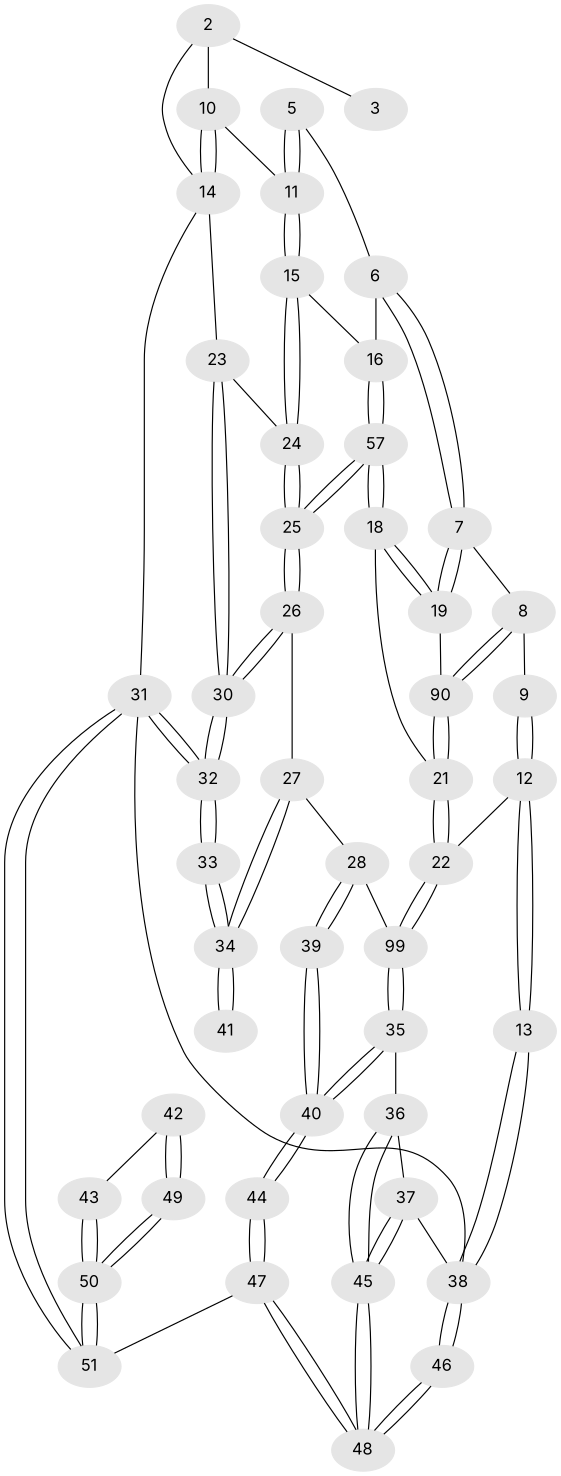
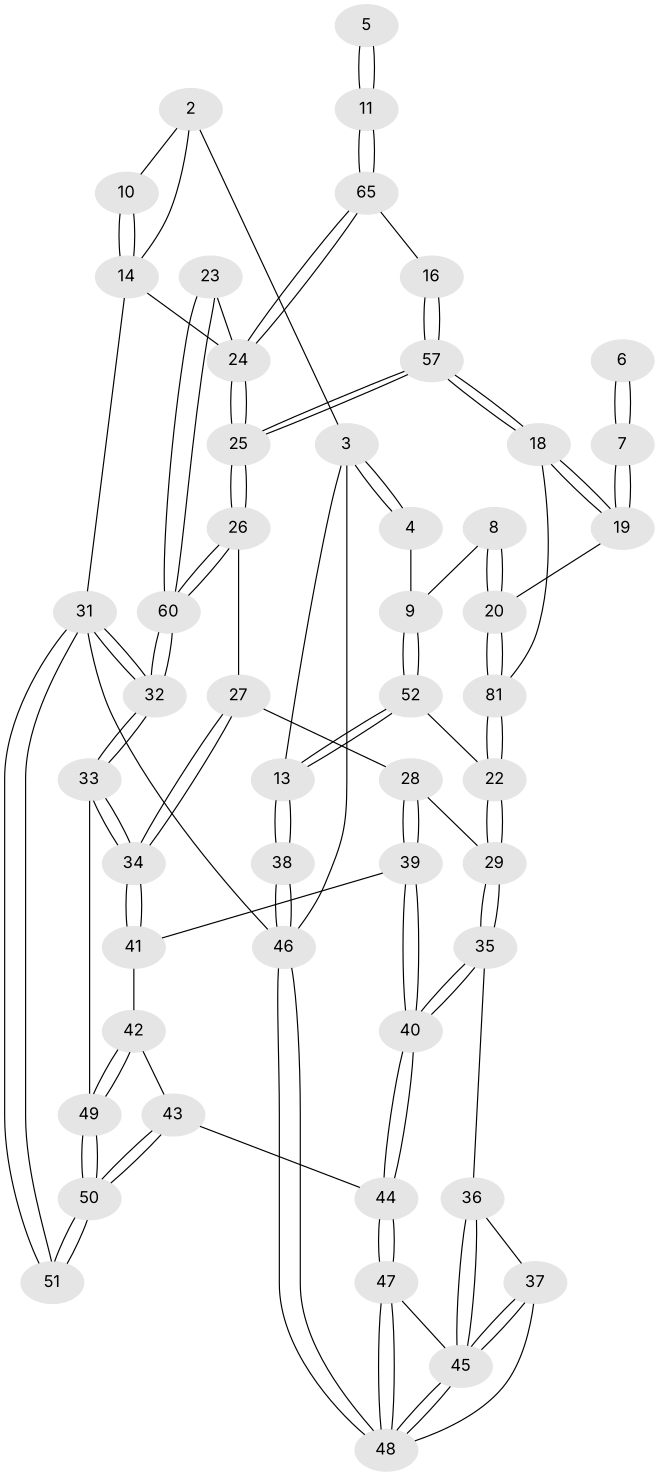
  graph {
    fontname=Inter
    node [color=gray90 fontname=Inter style=filled]
    edge [fontname=Inter]
    2
    3
    10
    14
    5
    6
    11
+   4
    13
    46
    23
    31
    9
    38
    48
-   12
+   12 [label=52]
    7
    16
-   15
+   15 [label=65]
    8
    19
    n22 [label=57]
-   20 [label=90]
-   21
+   20
+   21 [label=81]
    22
    24
-   29 [label=99]
-   30
+   29
+   30 [label=60]
    32
    51
    25
    18
    26
    35
    27
    28
    34
    39
    41
    40
    36
    33
    49
    50
    42
    37
    45
    44
    47
    43
    2 -- 3
    2 -- 10
    2 -- 14
+   3 -- 4
+   3 -- 4
+   3 -- 13
+   3 -- 46
    10 -- 14
    10 -- 14
-   10 -- 11
-   14 -- 23
+   14 -- 24
    14 -- 31
-   5 -- 6
    5 -- 11
    5 -- 11
    6 -- 7
    6 -- 7
-   6 -- 16
    11 -- 15
    11 -- 15
+   4 -- 9
    13 -- 38
    13 -- 38
    46 -- 48
    46 -- 48
    23 -- 24
    23 -- 30
    23 -- 30
-   31 -- 38
+   31 -- 46
    31 -- 32
    31 -- 32
    31 -- 51
    31 -- 51
    9 -- 12
    9 -- 12
    38 -- 46
    38 -- 46
    12 -- 13
    12 -- 13
    12 -- 22
-   7 -- 8
    7 -- 19
    7 -- 19
    16 -- n22
    16 -- n22
    15 -- 16
    15 -- 24
    15 -- 24
    8 -- 9
    8 -- 20
    8 -- 20
    19 -- 20
    n22 -- 25
    n22 -- 25
    n22 -- 18
    n22 -- 18
    20 -- 21
    20 -- 21
    21 -- 22
    21 -- 22
    22 -- 29
    22 -- 29
    24 -- 25
    24 -- 25
    29 -- 35
    29 -- 35
    30 -- 32
    30 -- 32
    32 -- 33
    32 -- 33
    25 -- 26
    25 -- 26
    18 -- 19
    18 -- 19
    18 -- 21
    26 -- 30
    26 -- 30
    26 -- 27
    35 -- 40
    35 -- 40
    35 -- 36
    27 -- 28
    27 -- 34
    27 -- 34
    28 -- 29
    28 -- 39
    28 -- 39
    34 -- 41
    34 -- 41
+   39 -- 41
    39 -- 40
    39 -- 40
+   41 -- 42
    40 -- 44
    40 -- 44
    36 -- 37
    36 -- 45
    36 -- 45
    33 -- 34
    33 -- 34
+   33 -- 49
    49 -- 50
    49 -- 50
    50 -- 51
    50 -- 51
    42 -- 49
    42 -- 49
    42 -- 43
-   37 -- 38
+   37 -- 48
    37 -- 45
    37 -- 45
    45 -- 48
    45 -- 48
    44 -- 47
    44 -- 47
    47 -- 48
    47 -- 48
-   47 -- 51
+   47 -- 45
    43 -- 50
    43 -- 50
+   43 -- 44
  }
